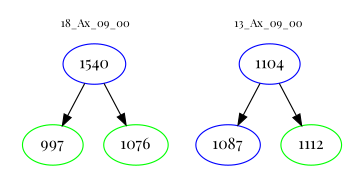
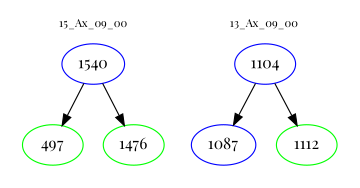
  digraph {
    fontname="Playfair Display"
    node [color=blue fontname="Playfair Display"]
    edge [color=black fontname="Playfair Display"]
    n1 [label=1540]
-   n2 [color=green label=997]
-   n3 [color=green label=1076]
+   n2 [color=green label=497]
+   n3 [color=green label=1476]
    n4 [label=1104]
    n5 [label=1087]
    n6 [color=green label=1112]
    subgraph cluster_1 {
      color=white
      fontsize=10
-     label="18_Ax_09_00"
+     label="15_Ax_09_00"
      n1
      n2
      n3
    }
    subgraph cluster_2 {
      color=white
      fontsize=10
      label="13_Ax_09_00"
      n4
      n5
      n6
    }
    n1 -> n2
    n1 -> n3
    n4 -> n5
    n4 -> n6
  }
